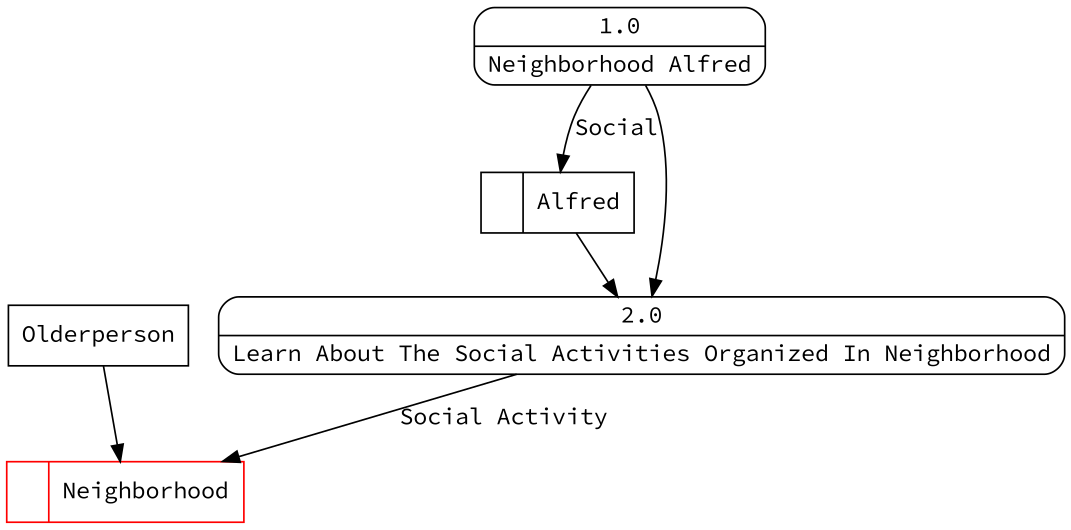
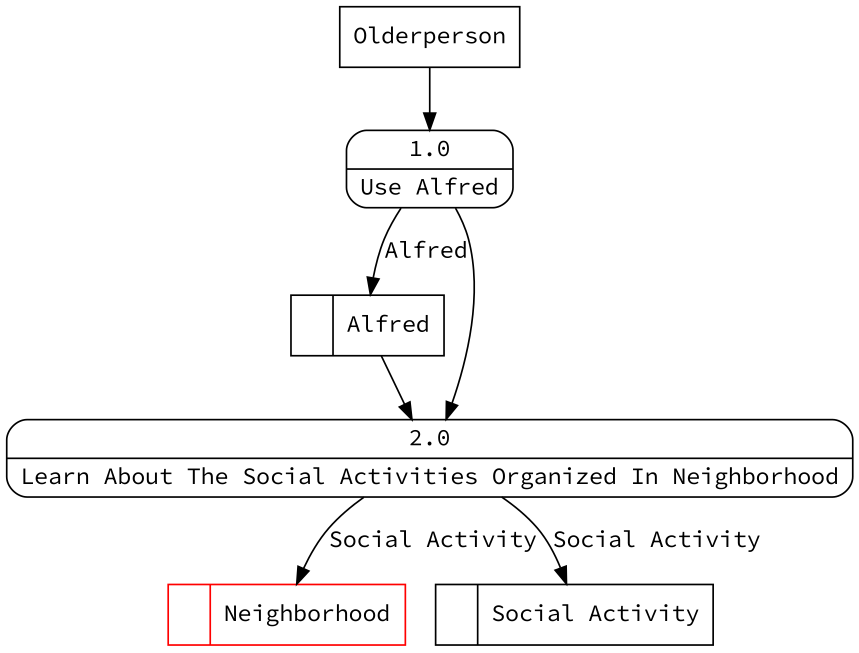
  digraph {
    fontname="Source Code Pro"
    node [fontname="Source Code Pro" shape=record]
    edge [fontname="Source Code Pro"]
    n1 [label="<f0>  |<f1> Alfred "]
    n2 [label="{<f0> 2.0|<f1> Learn About The Social Activities Organized In Neighborhood }" shape=Mrecord]
    n3 [color=red label="<f0>  |<f1> Neighborhood "]
+   n4 [label="<f0>  |<f1> Social Activity "]
    n5 [label=Olderperson shape=box]
-   n6 [label="{<f0> 1.0|<f1> Neighborhood Alfred }" shape=Mrecord]
+   n6 [label="{<f0> 1.0|<f1> Use Alfred }" shape=Mrecord]
    n1 -> n2
    n2 -> n3 [label="Social Activity"]
-   n5 -> n3
-   n6 -> n1 [label=Social]
+   n2 -> n4 [label="Social Activity"]
+   n5 -> n6
+   n6 -> n1 [label=Alfred]
    n6 -> n2
  }
